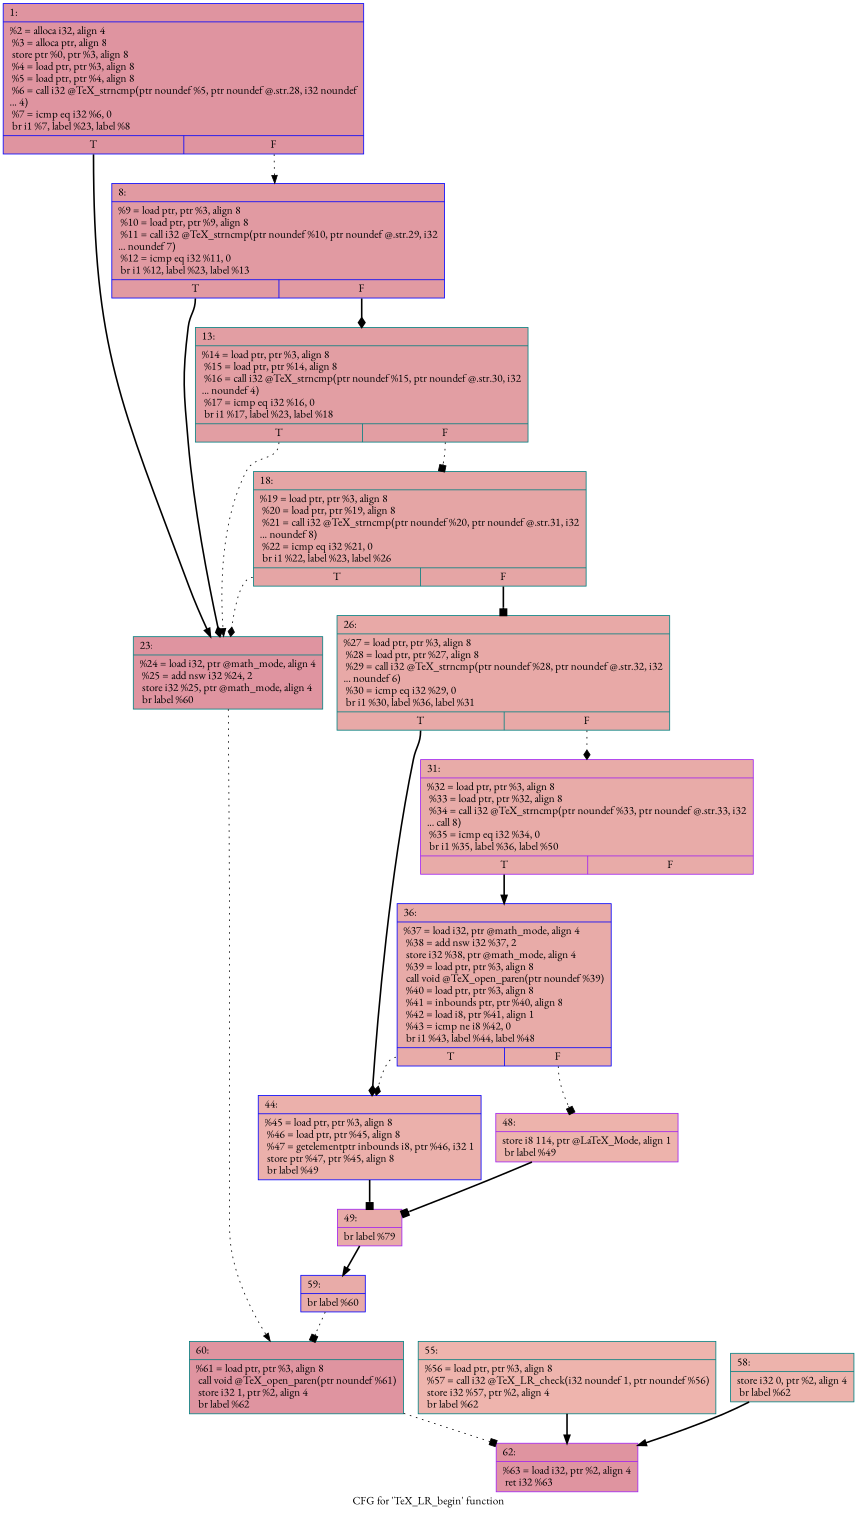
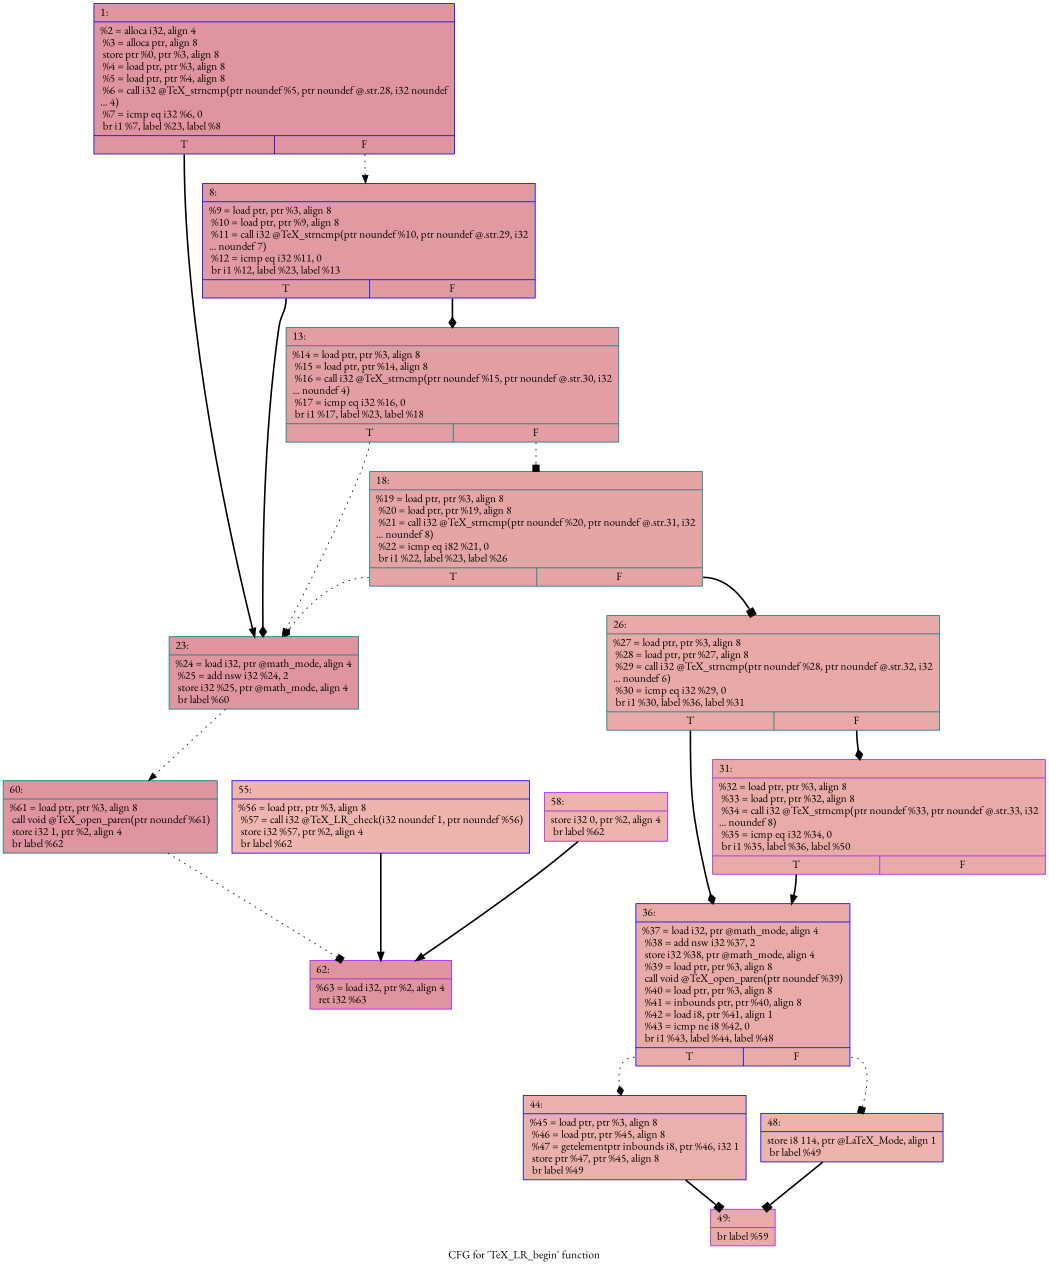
  digraph {
    fontname="EB Garamond"
    label="CFG for 'TeX_LR_begin' function"
    node [color=blue fillcolor="#b70d2870" fontname="EB Garamond" shape=record style=filled]
    edge [arrowhead=normal fontname="EB Garamond" style=bold]
    n1 [label="{1:\l|  %2 = alloca i32, align 4\l  %3 = alloca ptr, align 8\l  store ptr %0, ptr %3, align 8\l  %4 = load ptr, ptr %3, align 8\l  %5 = load ptr, ptr %4, align 8\l  %6 = call i32 @TeX_strncmp(ptr noundef %5, ptr noundef @.str.28, i32 noundef\l... 4)\l  %7 = icmp eq i32 %6, 0\l  br i1 %7, label %23, label %8\l|{<s0>T|<s1>F}}"]
    n2 [color=teal label="{23:\l|  %24 = load i32, ptr @math_mode, align 4\l  %25 = add nsw i32 %24, 2\l  store i32 %25, ptr @math_mode, align 4\l  br label %60\l}"]
    n3 [fillcolor="#bb1b2c70" label="{8:\l|  %9 = load ptr, ptr %3, align 8\l  %10 = load ptr, ptr %9, align 8\l  %11 = call i32 @TeX_strncmp(ptr noundef %10, ptr noundef @.str.29, i32\l... noundef 7)\l  %12 = icmp eq i32 %11, 0\l  br i1 %12, label %23, label %13\l|{<s0>T|<s1>F}}"]
    n4 [color=teal label="{60:\l|  %61 = load ptr, ptr %3, align 8\l  call void @TeX_open_paren(ptr noundef %61)\l  store i32 1, ptr %2, align 4\l  br label %62\l}"]
    n5 [color=teal fillcolor="#be242e70" label="{13:\l|  %14 = load ptr, ptr %3, align 8\l  %15 = load ptr, ptr %14, align 8\l  %16 = call i32 @TeX_strncmp(ptr noundef %15, ptr noundef @.str.30, i32\l... noundef 4)\l  %17 = icmp eq i32 %16, 0\l  br i1 %17, label %23, label %18\l|{<s0>T|<s1>F}}"]
    n6 [color=purple label="{62:\l|  %63 = load i32, ptr %2, align 4\l  ret i32 %63\l}"]
-   n7 [color=teal fillcolor="#c5333470" label="{18:\l|  %19 = load ptr, ptr %3, align 8\l  %20 = load ptr, ptr %19, align 8\l  %21 = call i32 @TeX_strncmp(ptr noundef %20, ptr noundef @.str.31, i32\l... noundef 8)\l  %22 = icmp eq i32 %21, 0\l  br i1 %22, label %23, label %26\l|{<s0>T|<s1>F}}"]
+   n7 [color=teal fillcolor="#c5333470" label="{18:\l|  %19 = load ptr, ptr %3, align 8\l  %20 = load ptr, ptr %19, align 8\l  %21 = call i32 @TeX_strncmp(ptr noundef %20, ptr noundef @.str.31, i32\l... noundef 8)\l  %22 = icmp eq i82 %21, 0\l  br i1 %22, label %23, label %26\l|{<s0>T|<s1>F}}"]
    n8 [color=teal fillcolor="#ca3b3770" label="{26:\l|  %27 = load ptr, ptr %3, align 8\l  %28 = load ptr, ptr %27, align 8\l  %29 = call i32 @TeX_strncmp(ptr noundef %28, ptr noundef @.str.32, i32\l... noundef 6)\l  %30 = icmp eq i32 %29, 0\l  br i1 %30, label %36, label %31\l|{<s0>T|<s1>F}}"]
    n9 [fillcolor="#cc403a70" label="{36:\l|  %37 = load i32, ptr @math_mode, align 4\l  %38 = add nsw i32 %37, 2\l  store i32 %38, ptr @math_mode, align 4\l  %39 = load ptr, ptr %3, align 8\l  call void @TeX_open_paren(ptr noundef %39)\l  %40 = load ptr, ptr %3, align 8\l  %41 = inbounds ptr, ptr %40, align 8\l  %42 = load i8, ptr %41, align 1\l  %43 = icmp ne i8 %42, 0\l  br i1 %43, label %44, label %48\l|{<s0>T|<s1>F}}"]
-   n10 [color=purple fillcolor="#cc403a70" label="{31:\l|  %32 = load ptr, ptr %3, align 8\l  %33 = load ptr, ptr %32, align 8\l  %34 = call i32 @TeX_strncmp(ptr noundef %33, ptr noundef @.str.33, i32\l... call 8)\l  %35 = icmp eq i32 %34, 0\l  br i1 %35, label %36, label %50\l|{<s0>T|<s1>F}}"]
+   n10 [color=purple fillcolor="#cc403a70" label="{31:\l|  %32 = load ptr, ptr %3, align 8\l  %33 = load ptr, ptr %32, align 8\l  %34 = call i32 @TeX_strncmp(ptr noundef %33, ptr noundef @.str.33, i32\l... noundef 8)\l  %35 = icmp eq i32 %34, 0\l  br i1 %35, label %36, label %50\l|{<s0>T|<s1>F}}"]
    n11 [fillcolor="#d24b4070" label="{44:\l|  %45 = load ptr, ptr %3, align 8\l  %46 = load ptr, ptr %45, align 8\l  %47 = getelementptr inbounds i8, ptr %46, i32 1\l  store ptr %47, ptr %45, align 8\l  br label %49\l}"]
-   n12 [color=purple fillcolor="#d6524470" label="{48:\l|  store i8 114, ptr @LaTeX_Mode, align 1\l  br label %49\l}"]
-   n13 [color=purple fillcolor="#cc403a70" label="{49:\l|  br label %79\l}"]
-   n14 [color=teal fillcolor="#d8564670" label="{55:\l|  %56 = load ptr, ptr %3, align 8\l  %57 = call i32 @TeX_LR_check(i32 noundef 1, ptr noundef %56)\l  store i32 %57, ptr %2, align 4\l  br label %62\l}"]
-   n15 [color=teal fillcolor="#d6524470" label="{58:\l|  store i32 0, ptr %2, align 4\l  br label %62\l}"]
-   n16 [fillcolor="#cc403a70" label="{59:\l|  br label %60\l}"]
+   n12 [fillcolor="#d6524470" label="{48:\l|  store i8 114, ptr @LaTeX_Mode, align 1\l  br label %49\l}"]
+   n13 [color=purple fillcolor="#cc403a70" label="{49:\l|  br label %59\l}"]
+   n14 [fillcolor="#d8564670" label="{55:\l|  %56 = load ptr, ptr %3, align 8\l  %57 = call i32 @TeX_LR_check(i32 noundef 1, ptr noundef %56)\l  store i32 %57, ptr %2, align 4\l  br label %62\l}"]
+   n15 [color=purple fillcolor="#d6524470" label="{58:\l|  store i32 0, ptr %2, align 4\l  br label %62\l}"]
    n1 -> n2 [tailport=s0]
    n1 -> n3 [style=dotted tailport=s1]
    n2 -> n4 [style=dotted]
    n3 -> n2 [arrowhead=diamond tailport=s0]
    n3 -> n5 [arrowhead=diamond tailport=s1]
    n4 -> n6 [arrowhead=box style=dotted]
    n5 -> n2 [style=dotted tailport=s0]
    n5 -> n7 [arrowhead=box style=dotted tailport=s1]
    n7 -> n2 [arrowhead=diamond style=dotted tailport=s0]
    n7 -> n8 [arrowhead=box tailport=s1]
-   n8 -> n11 [arrowhead=diamond tailport=s0]
-   n8 -> n10 [arrowhead=diamond style=dotted tailport=s1]
+   n8 -> n9 [arrowhead=diamond tailport=s0]
+   n8 -> n10 [arrowhead=diamond tailport=s1]
    n9 -> n11 [arrowhead=diamond style=dotted tailport=s0]
    n9 -> n12 [arrowhead=box style=dotted tailport=s1]
    n10 -> n9 [tailport=s0]
    n11 -> n13 [arrowhead=box]
    n12 -> n13 [arrowhead=box]
-   n13 -> n16
    n14 -> n6
    n15 -> n6
-   n16 -> n4 [arrowhead=box style=dotted]
  }
